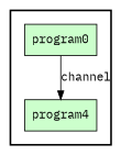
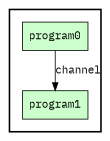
  digraph {
    rankdir=TB
    fontname="IBM Plex Mono"
    node [fillcolor="#CCFFCC" fontname="IBM Plex Mono" peripheries=1 shape=box style=filled]
    program0
-   program1 [label=program4]
+   program1
    subgraph cluster_1 {
      color=black
      penwidth=2
      subgraph cluster_2 {
        color=black
        penwidth=0
        program0
        program1
      }
    }
    program0 -> program1 [fontname="IBM Plex Mono" label=channel]
  }
